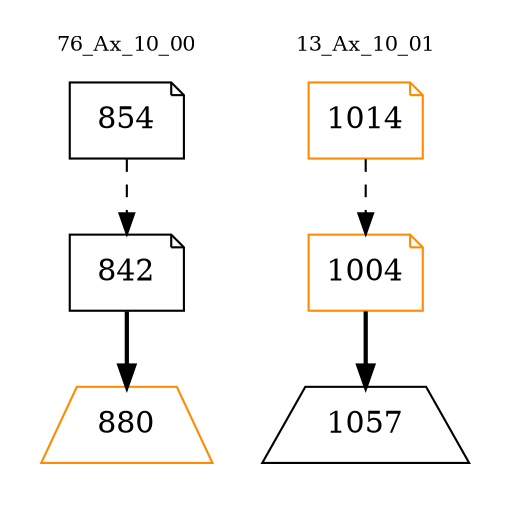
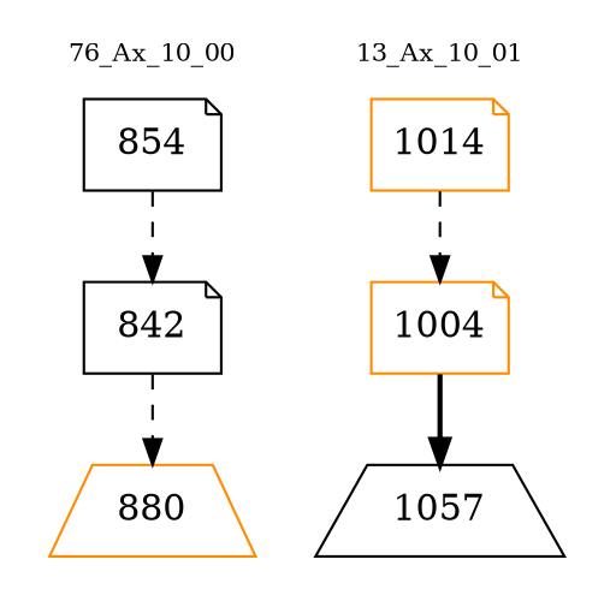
  digraph {
    node [color=black shape=note]
    edge [color=black style=dashed]
    n1 [label=854]
    n2 [label=842]
    n3 [color=darkorange label=880 shape=trapezium]
    n4 [color=darkorange label=1014]
    n5 [color=darkorange label=1004]
    n6 [label=1057 shape=trapezium]
    subgraph cluster_1 {
      color=white
      fontsize=10
      label="76_Ax_10_00"
      n1
      n2
      n3
    }
    subgraph cluster_2 {
      color=white
      fontsize=10
      label="13_Ax_10_01"
      n4
      n5
      n6
    }
    n1 -> n2
-   n2 -> n3 [style=bold]
+   n2 -> n3
    n4 -> n5
    n5 -> n6 [style=bold]
  }
